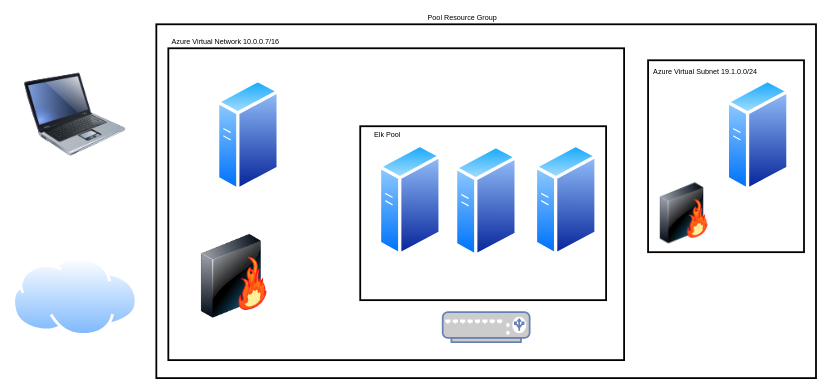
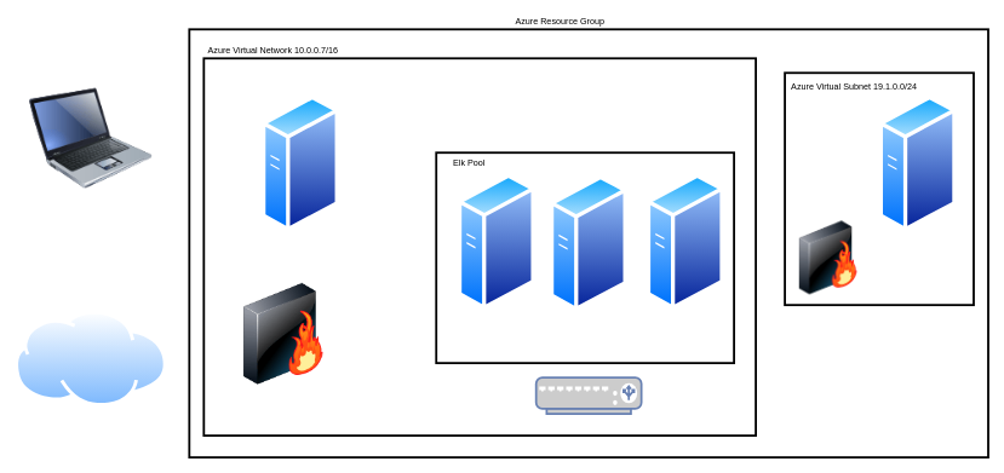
  <mxCell id="0" />
  <mxCell id="1" parent="0" />
  <mxCell id="2" value="" style="rounded=0;whiteSpace=wrap;html=1;fillColor=none;strokeWidth=3;" vertex="1" parent="1"><mxGeometry x="260" y="40" width="1100" height="590" as="geometry" /></mxCell>
- <mxCell id="3" value="Pool Resource Group" style="text;html=1;align=center;verticalAlign=middle;resizable=0;points=[];autosize=1;strokeColor=none;fillColor=none;" vertex="1" parent="1"><mxGeometry x="700" y="20" width="140" height="20" as="geometry" /></mxCell>
+ <mxCell id="3" value="Azure Resource Group" style="text;html=1;align=center;verticalAlign=middle;resizable=0;points=[];autosize=1;strokeColor=none;fillColor=none;" vertex="1" parent="1"><mxGeometry x="700" y="20" width="140" height="20" as="geometry" /></mxCell>
  <mxCell id="4" value="" style="rounded=0;whiteSpace=wrap;html=1;strokeWidth=3;fillColor=none;" vertex="1" parent="1"><mxGeometry x="280" y="80" width="760" height="520" as="geometry" /></mxCell>
  <mxCell id="5" value="Azure Virtual Network 10.0.0.7/16" style="text;html=1;resizable=0;autosize=1;align=center;verticalAlign=middle;points=[];fillColor=none;strokeColor=none;rounded=0;" vertex="1" parent="1"><mxGeometry x="280" y="60" width="190" height="20" as="geometry" /></mxCell>
  <mxCell id="6" value="" style="rounded=0;whiteSpace=wrap;html=1;strokeWidth=3;fillColor=none;" vertex="1" parent="1"><mxGeometry x="1080" y="100" width="260" height="320" as="geometry" /></mxCell>
  <mxCell id="7" value="" style="image;html=1;image=img/lib/clip_art/computers/Laptop_128x128.png;strokeWidth=3;fillColor=none;" vertex="1" parent="1"><mxGeometry x="40" y="105" width="169.37" height="170" as="geometry" /></mxCell>
  <mxCell id="8" value="" style="aspect=fixed;perimeter=ellipsePerimeter;html=1;align=center;shadow=0;dashed=0;spacingTop=3;image;image=img/lib/active_directory/internet_cloud.svg;strokeWidth=3;fillColor=none;" vertex="1" parent="1"><mxGeometry x="20" y="428.1" width="209.37" height="131.9" as="geometry" /></mxCell>
  <mxCell id="9" value="" style="rounded=0;whiteSpace=wrap;html=1;strokeWidth=3;fillColor=none;" vertex="1" parent="1"><mxGeometry x="600" y="210" width="410" height="290" as="geometry" /></mxCell>
  <mxCell id="10" value="Elk Pool" style="text;html=1;resizable=0;autosize=1;align=center;verticalAlign=middle;points=[];fillColor=none;strokeColor=none;rounded=0;" vertex="1" parent="1"><mxGeometry x="600" y="215" width="90" height="20" as="geometry" /></mxCell>
  <mxCell id="11" value="Azure Virtual Subnet 19.1.0.0/24" style="text;html=1;resizable=0;autosize=1;align=center;verticalAlign=middle;points=[];fillColor=none;strokeColor=none;rounded=0;" vertex="1" parent="1"><mxGeometry x="1080" y="110" width="190" height="20" as="geometry" /></mxCell>
  <mxCell id="12" value="" style="aspect=fixed;perimeter=ellipsePerimeter;html=1;align=center;shadow=0;dashed=0;spacingTop=3;image;image=img/lib/active_directory/generic_server.svg;strokeWidth=3;fillColor=none;" vertex="1" parent="1"><mxGeometry x="360" y="130" width="106.4" height="190" as="geometry" /></mxCell>
  <mxCell id="13" value="" style="aspect=fixed;perimeter=ellipsePerimeter;html=1;align=center;shadow=0;dashed=0;spacingTop=3;image;image=img/lib/active_directory/generic_server.svg;strokeWidth=3;fillColor=none;" vertex="1" parent="1"><mxGeometry x="630" y="238.1" width="106.4" height="190" as="geometry" /></mxCell>
  <mxCell id="14" value="" style="aspect=fixed;perimeter=ellipsePerimeter;html=1;align=center;shadow=0;dashed=0;spacingTop=3;image;image=img/lib/active_directory/generic_server.svg;strokeWidth=3;fillColor=none;" vertex="1" parent="1"><mxGeometry x="756.8" y="240" width="106.4" height="190" as="geometry" /></mxCell>
  <mxCell id="15" value="" style="aspect=fixed;perimeter=ellipsePerimeter;html=1;align=center;shadow=0;dashed=0;spacingTop=3;image;image=img/lib/active_directory/generic_server.svg;strokeWidth=3;fillColor=none;" vertex="1" parent="1"><mxGeometry x="890" y="238.1" width="106.4" height="190" as="geometry" /></mxCell>
  <mxCell id="16" value="" style="aspect=fixed;perimeter=ellipsePerimeter;html=1;align=center;shadow=0;dashed=0;spacingTop=3;image;image=img/lib/active_directory/generic_server.svg;strokeWidth=3;fillColor=none;" vertex="1" parent="1"><mxGeometry x="1210" y="130" width="106.4" height="190" as="geometry" /></mxCell>
  <mxCell id="17" value="" style="image;html=1;image=img/lib/clip_art/networking/Firewall-page1_128x128.png;strokeWidth=3;fillColor=none;" vertex="1" parent="1"><mxGeometry x="320" y="390" width="140" height="140" as="geometry" /></mxCell>
  <mxCell id="18" value="" style="image;html=1;image=img/lib/clip_art/networking/Firewall-page1_128x128.png;strokeWidth=3;fillColor=none;" vertex="1" parent="1"><mxGeometry x="1100" y="300" width="80" height="110" as="geometry" /></mxCell>
  <mxCell id="19" value="" style="fontColor=#0066CC;verticalAlign=top;verticalLabelPosition=bottom;labelPosition=center;align=center;html=1;outlineConnect=0;fillColor=#CCCCCC;strokeColor=#6881B3;gradientColor=none;gradientDirection=north;strokeWidth=2;shape=mxgraph.networks.load_balancer;" vertex="1" parent="1"><mxGeometry x="737.5" y="520" width="145" height="50" as="geometry" /></mxCell>
